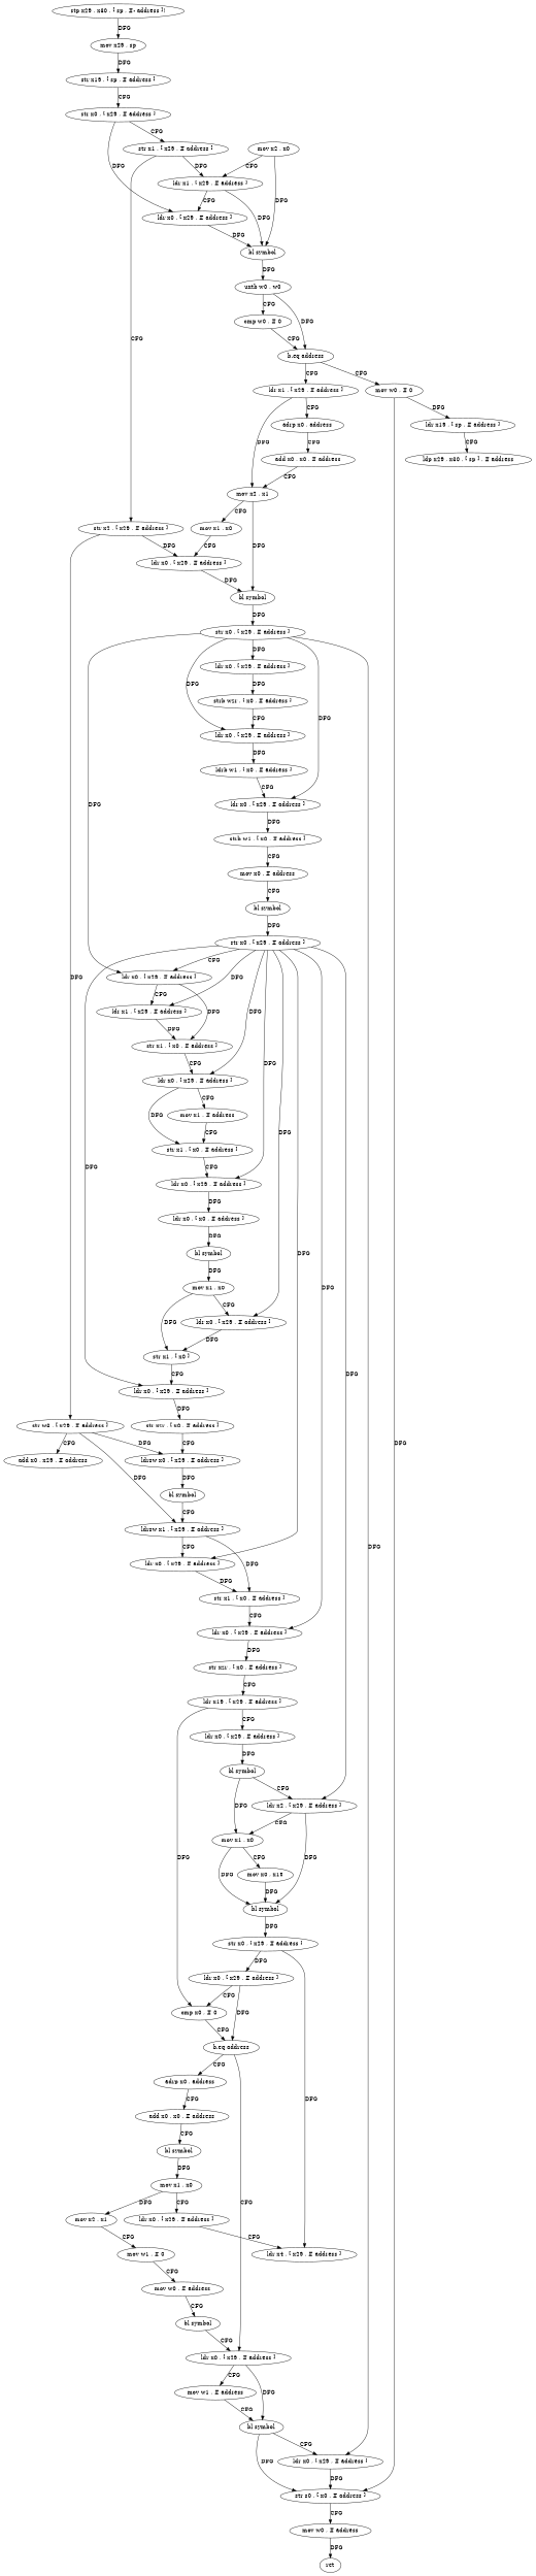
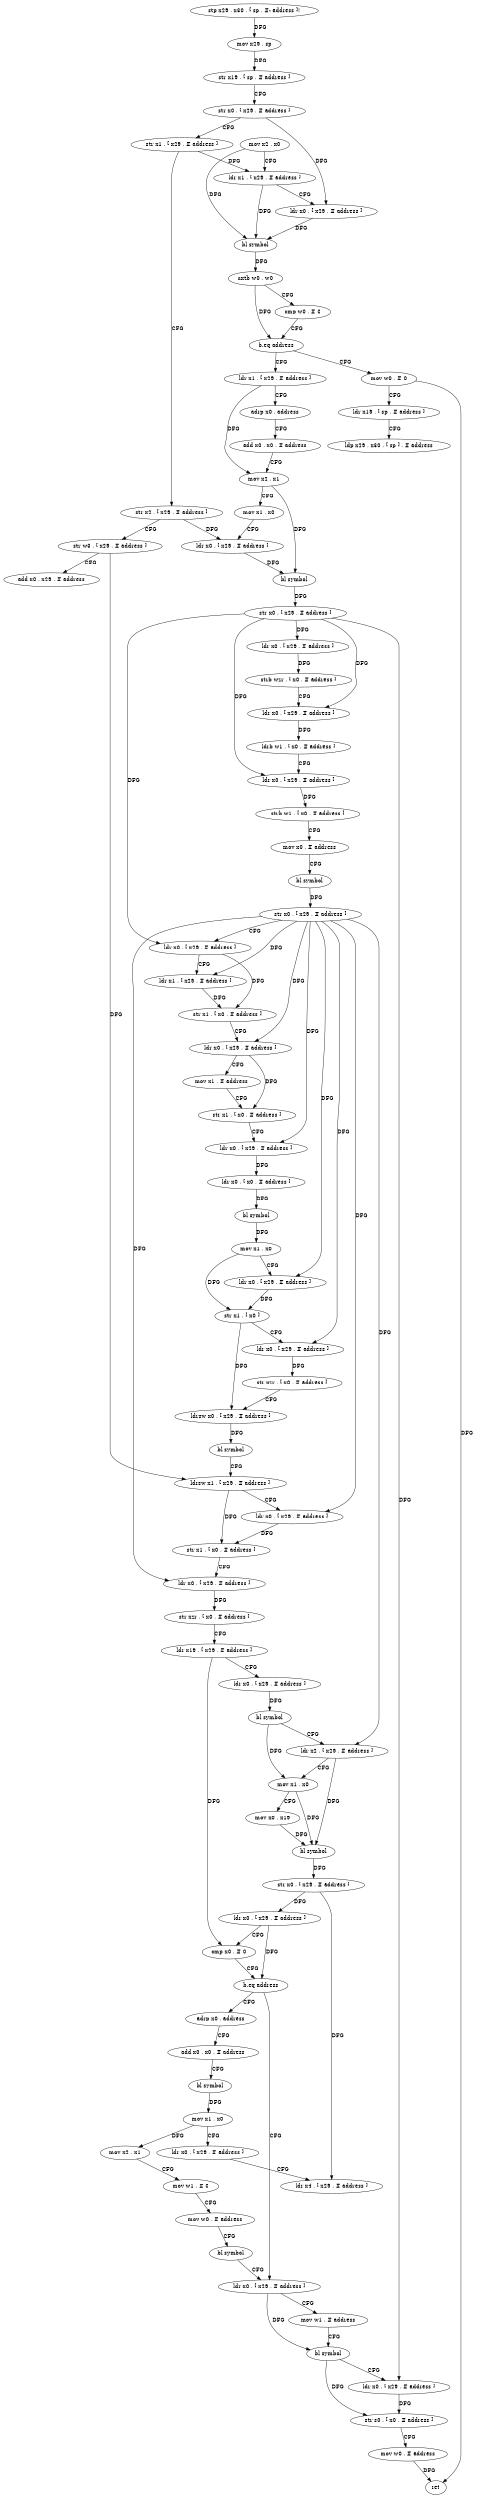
  digraph {
    n1 [label="stp x29 , x30 , [ sp , #- address ]!"]
    n2 [label="mov x29 , sp"]
    n3 [label="str x19 , [ sp , # address ]"]
    n4 [label="str x0 , [ x29 , # address ]"]
    n5 [label="str x1 , [ x29 , # address ]"]
    n6 [label="ldr x0 , [ x29 , # address ]"]
    n7 [label="str x2 , [ x29 , # address ]"]
    n8 [label="ldr x1 , [ x29 , # address ]"]
    n9 [label="bl symbol"]
    n10 [label="str w3 , [ x29 , # address ]"]
    n11 [label="ldr x0 , [ x29 , # address ]"]
    n12 [label="add x0 , x29 , # address"]
    n13 [label="ldrsw x0 , [ x29 , # address ]"]
    n14 [label="ldrsw x1 , [ x29 , # address ]"]
    n15 [label="bl symbol"]
    n16 [label="bl symbol"]
    n17 [label="ldr x0 , [ x29 , # address ]"]
    n18 [label="str x1 , [ x0 , # address ]"]
    n19 [label="mov x2 , x0"]
    n20 [label="uxtb w0 , w0"]
    n21 [label="cmp w0 , # 0"]
    n22 [label="b.eq address"]
    n23 [label="mov w0 , # 0"]
    n24 [label="ldr x1 , [ x29 , # address ]"]
    n25 [label="ldr x19 , [ sp , # address ]"]
    n26 [label=ret]
    n27 [label="adrp x0 , address"]
    n28 [label="mov x2 , x1"]
    n29 [label="ldp x29 , x30 , [ sp ] , # address"]
    n30 [label="add x0 , x0 , # address"]
    n31 [label="mov x1 , x0"]
    n32 [label="str x0 , [ x29 , # address ]"]
    n33 [label="ldr x0 , [ x29 , # address ]"]
    n34 [label="ldr x0 , [ x29 , # address ]"]
    n35 [label="ldr x0 , [ x29 , # address ]"]
    n36 [label="ldr x0 , [ x29 , # address ]"]
    n37 [label="ldr x0 , [ x29 , # address ]"]
    n38 [label="strb wzr , [ x0 , # address ]"]
    n39 [label="ldrb w1 , [ x0 , # address ]"]
    n40 [label="strb w1 , [ x0 , # address ]"]
    n41 [label="ldr x1 , [ x29 , # address ]"]
    n42 [label="str x1 , [ x0 , # address ]"]
    n43 [label="str s0 , [ x0 , # address ]"]
    n44 [label="mov x0 , # address"]
    n45 [label="bl symbol"]
    n46 [label="str x0 , [ x29 , # address ]"]
    n47 [label="ldr x0 , [ x29 , # address ]"]
    n48 [label="ldr x0 , [ x29 , # address ]"]
    n49 [label="ldr x0 , [ x29 , # address ]"]
    n50 [label="ldr x0 , [ x29 , # address ]"]
    n51 [label="ldr x0 , [ x29 , # address ]"]
    n52 [label="ldr x2 , [ x29 , # address ]"]
    n53 [label="mov x1 , # address"]
    n54 [label="str x1 , [ x0 , # address ]"]
    n55 [label="ldr x0 , [ x0 , # address ]"]
    n56 [label="str x1 , [ x0 ]"]
    n57 [label="str xzr , [ x0 , # address ]"]
    n58 [label="str xzr , [ x0 , # address ]"]
    n59 [label="mov x1 , x0"]
    n60 [label="bl symbol"]
    n61 [label="bl symbol"]
    n62 [label="mov x1 , x0"]
    n63 [label="ldr x19 , [ x29 , # address ]"]
    n64 [label="ldr x0 , [ x29 , # address ]"]
    n65 [label="cmp x0 , # 0"]
    n66 [label="bl symbol"]
    n67 [label="mov x0 , x19"]
    n68 [label="str x0 , [ x29 , # address ]"]
    n69 [label="ldr x0 , [ x29 , # address ]"]
    n70 [label="ldr x4 , [ x29 , # address ]"]
    n71 [label="b.eq address"]
    n72 [label="ldr x0 , [ x29 , # address ]"]
    n73 [label="adrp x0 , address"]
    n74 [label="mov w1 , # address"]
    n75 [label="bl symbol"]
    n76 [label="add x0 , x0 , # address"]
    n77 [label="bl symbol"]
    n78 [label="mov w0 , # address"]
    n79 [label="mov x1 , x0"]
    n80 [label="ldr x0 , [ x29 , # address ]"]
    n81 [label="mov x2 , x1"]
    n82 [label="mov w1 , # 0"]
    n83 [label="mov w0 , # address"]
    n84 [label="bl symbol"]
    n1 -> n2 [label=DFG]
    n2 -> n3 [label=DFG]
    n3 -> n4 [label=CFG]
    n4 -> n5 [label=CFG]
    n4 -> n6 [label=DFG]
    n5 -> n7 [label=CFG]
    n5 -> n8 [label=DFG]
    n6 -> n9 [label=DFG]
-   n7 -> n10 [label=DFG]
+   n7 -> n10 [label=CFG]
    n7 -> n11 [label=DFG]
    n8 -> n6 [label=CFG]
    n8 -> n9 [label=DFG]
    n9 -> n20 [label=DFG]
    n10 -> n12 [label=CFG]
-   n10 -> n13 [label=DFG]
+   n56 -> n13 [label=DFG]
    n10 -> n14 [label=DFG]
    n11 -> n15 [label=DFG]
    n13 -> n16 [label=DFG]
    n14 -> n17 [label=CFG]
    n14 -> n18 [label=DFG]
    n15 -> n32 [label=DFG]
    n16 -> n14 [label=CFG]
    n17 -> n18 [label=DFG]
    n18 -> n51 [label=CFG]
    n19 -> n8 [label=CFG]
    n19 -> n9 [label=DFG]
    n20 -> n21 [label=CFG]
    n20 -> n22 [label=DFG]
    n21 -> n22 [label=CFG]
    n22 -> n23 [label=CFG]
    n22 -> n24 [label=CFG]
-   n23 -> n25 [label=DFG]
-   n23 -> n43 [label=DFG]
+   n23 -> n25 [label=CFG]
+   n23 -> n26 [label=DFG]
    n24 -> n27 [label=CFG]
    n24 -> n28 [label=DFG]
    n25 -> n29 [label=CFG]
    n27 -> n30 [label=CFG]
    n28 -> n15 [label=DFG]
    n28 -> n31 [label=CFG]
    n30 -> n28 [label=CFG]
    n31 -> n11 [label=CFG]
    n32 -> n33 [label=DFG]
    n32 -> n34 [label=DFG]
    n32 -> n35 [label=DFG]
    n32 -> n36 [label=DFG]
    n32 -> n37 [label=DFG]
    n33 -> n38 [label=DFG]
    n34 -> n39 [label=DFG]
    n35 -> n40 [label=DFG]
    n36 -> n41 [label=CFG]
    n36 -> n42 [label=DFG]
    n37 -> n43 [label=DFG]
    n38 -> n34 [label=CFG]
    n39 -> n35 [label=CFG]
    n40 -> n44 [label=CFG]
    n41 -> n42 [label=DFG]
    n42 -> n47 [label=CFG]
    n43 -> n78 [label=CFG]
    n44 -> n45 [label=CFG]
    n45 -> n46 [label=DFG]
    n46 -> n17 [label=DFG]
    n46 -> n36 [label=CFG]
    n46 -> n41 [label=DFG]
    n46 -> n47 [label=DFG]
    n46 -> n48 [label=DFG]
    n46 -> n49 [label=DFG]
    n46 -> n50 [label=DFG]
    n46 -> n51 [label=DFG]
    n46 -> n52 [label=DFG]
    n47 -> n53 [label=CFG]
    n47 -> n54 [label=DFG]
    n48 -> n55 [label=DFG]
    n49 -> n56 [label=DFG]
    n50 -> n57 [label=DFG]
    n51 -> n58 [label=DFG]
    n52 -> n59 [label=CFG]
    n52 -> n60 [label=DFG]
    n53 -> n54 [label=CFG]
    n54 -> n48 [label=CFG]
    n55 -> n61 [label=DFG]
    n56 -> n50 [label=CFG]
    n57 -> n13 [label=CFG]
    n58 -> n63 [label=CFG]
    n59 -> n60 [label=DFG]
    n59 -> n67 [label=CFG]
    n60 -> n68 [label=DFG]
    n61 -> n62 [label=DFG]
    n62 -> n49 [label=CFG]
    n62 -> n56 [label=DFG]
    n63 -> n64 [label=CFG]
    n63 -> n65 [label=DFG]
    n64 -> n66 [label=DFG]
    n65 -> n71 [label=CFG]
    n66 -> n52 [label=CFG]
    n66 -> n59 [label=DFG]
    n67 -> n60 [label=DFG]
    n68 -> n69 [label=DFG]
    n68 -> n70 [label=DFG]
    n69 -> n65 [label=CFG]
    n69 -> n71 [label=DFG]
    n71 -> n72 [label=CFG]
    n71 -> n73 [label=CFG]
    n72 -> n74 [label=CFG]
    n72 -> n75 [label=DFG]
    n73 -> n76 [label=CFG]
    n74 -> n75 [label=CFG]
    n75 -> n37 [label=CFG]
    n75 -> n43 [label=DFG]
    n76 -> n77 [label=CFG]
    n77 -> n79 [label=DFG]
    n78 -> n26 [label=DFG]
    n79 -> n80 [label=CFG]
    n79 -> n81 [label=DFG]
    n80 -> n70 [label=CFG]
    n81 -> n82 [label=CFG]
    n82 -> n83 [label=CFG]
    n83 -> n84 [label=CFG]
    n84 -> n72 [label=CFG]
  }
